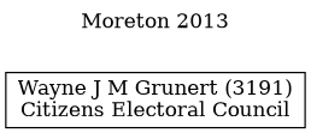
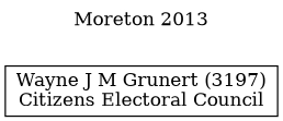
  digraph {
    label="Moreton 2013"
    labelloc=t
    mclimit=10
    fontname="DejaVu Serif"
-   n1 [label="Wayne J M Grunert (3191)\nCitizens Electoral Council" shape=box fontname="DejaVu Serif"]
+   n1 [label="Wayne J M Grunert (3197)\nCitizens Electoral Council" shape=box fontname="DejaVu Serif"]
  }
